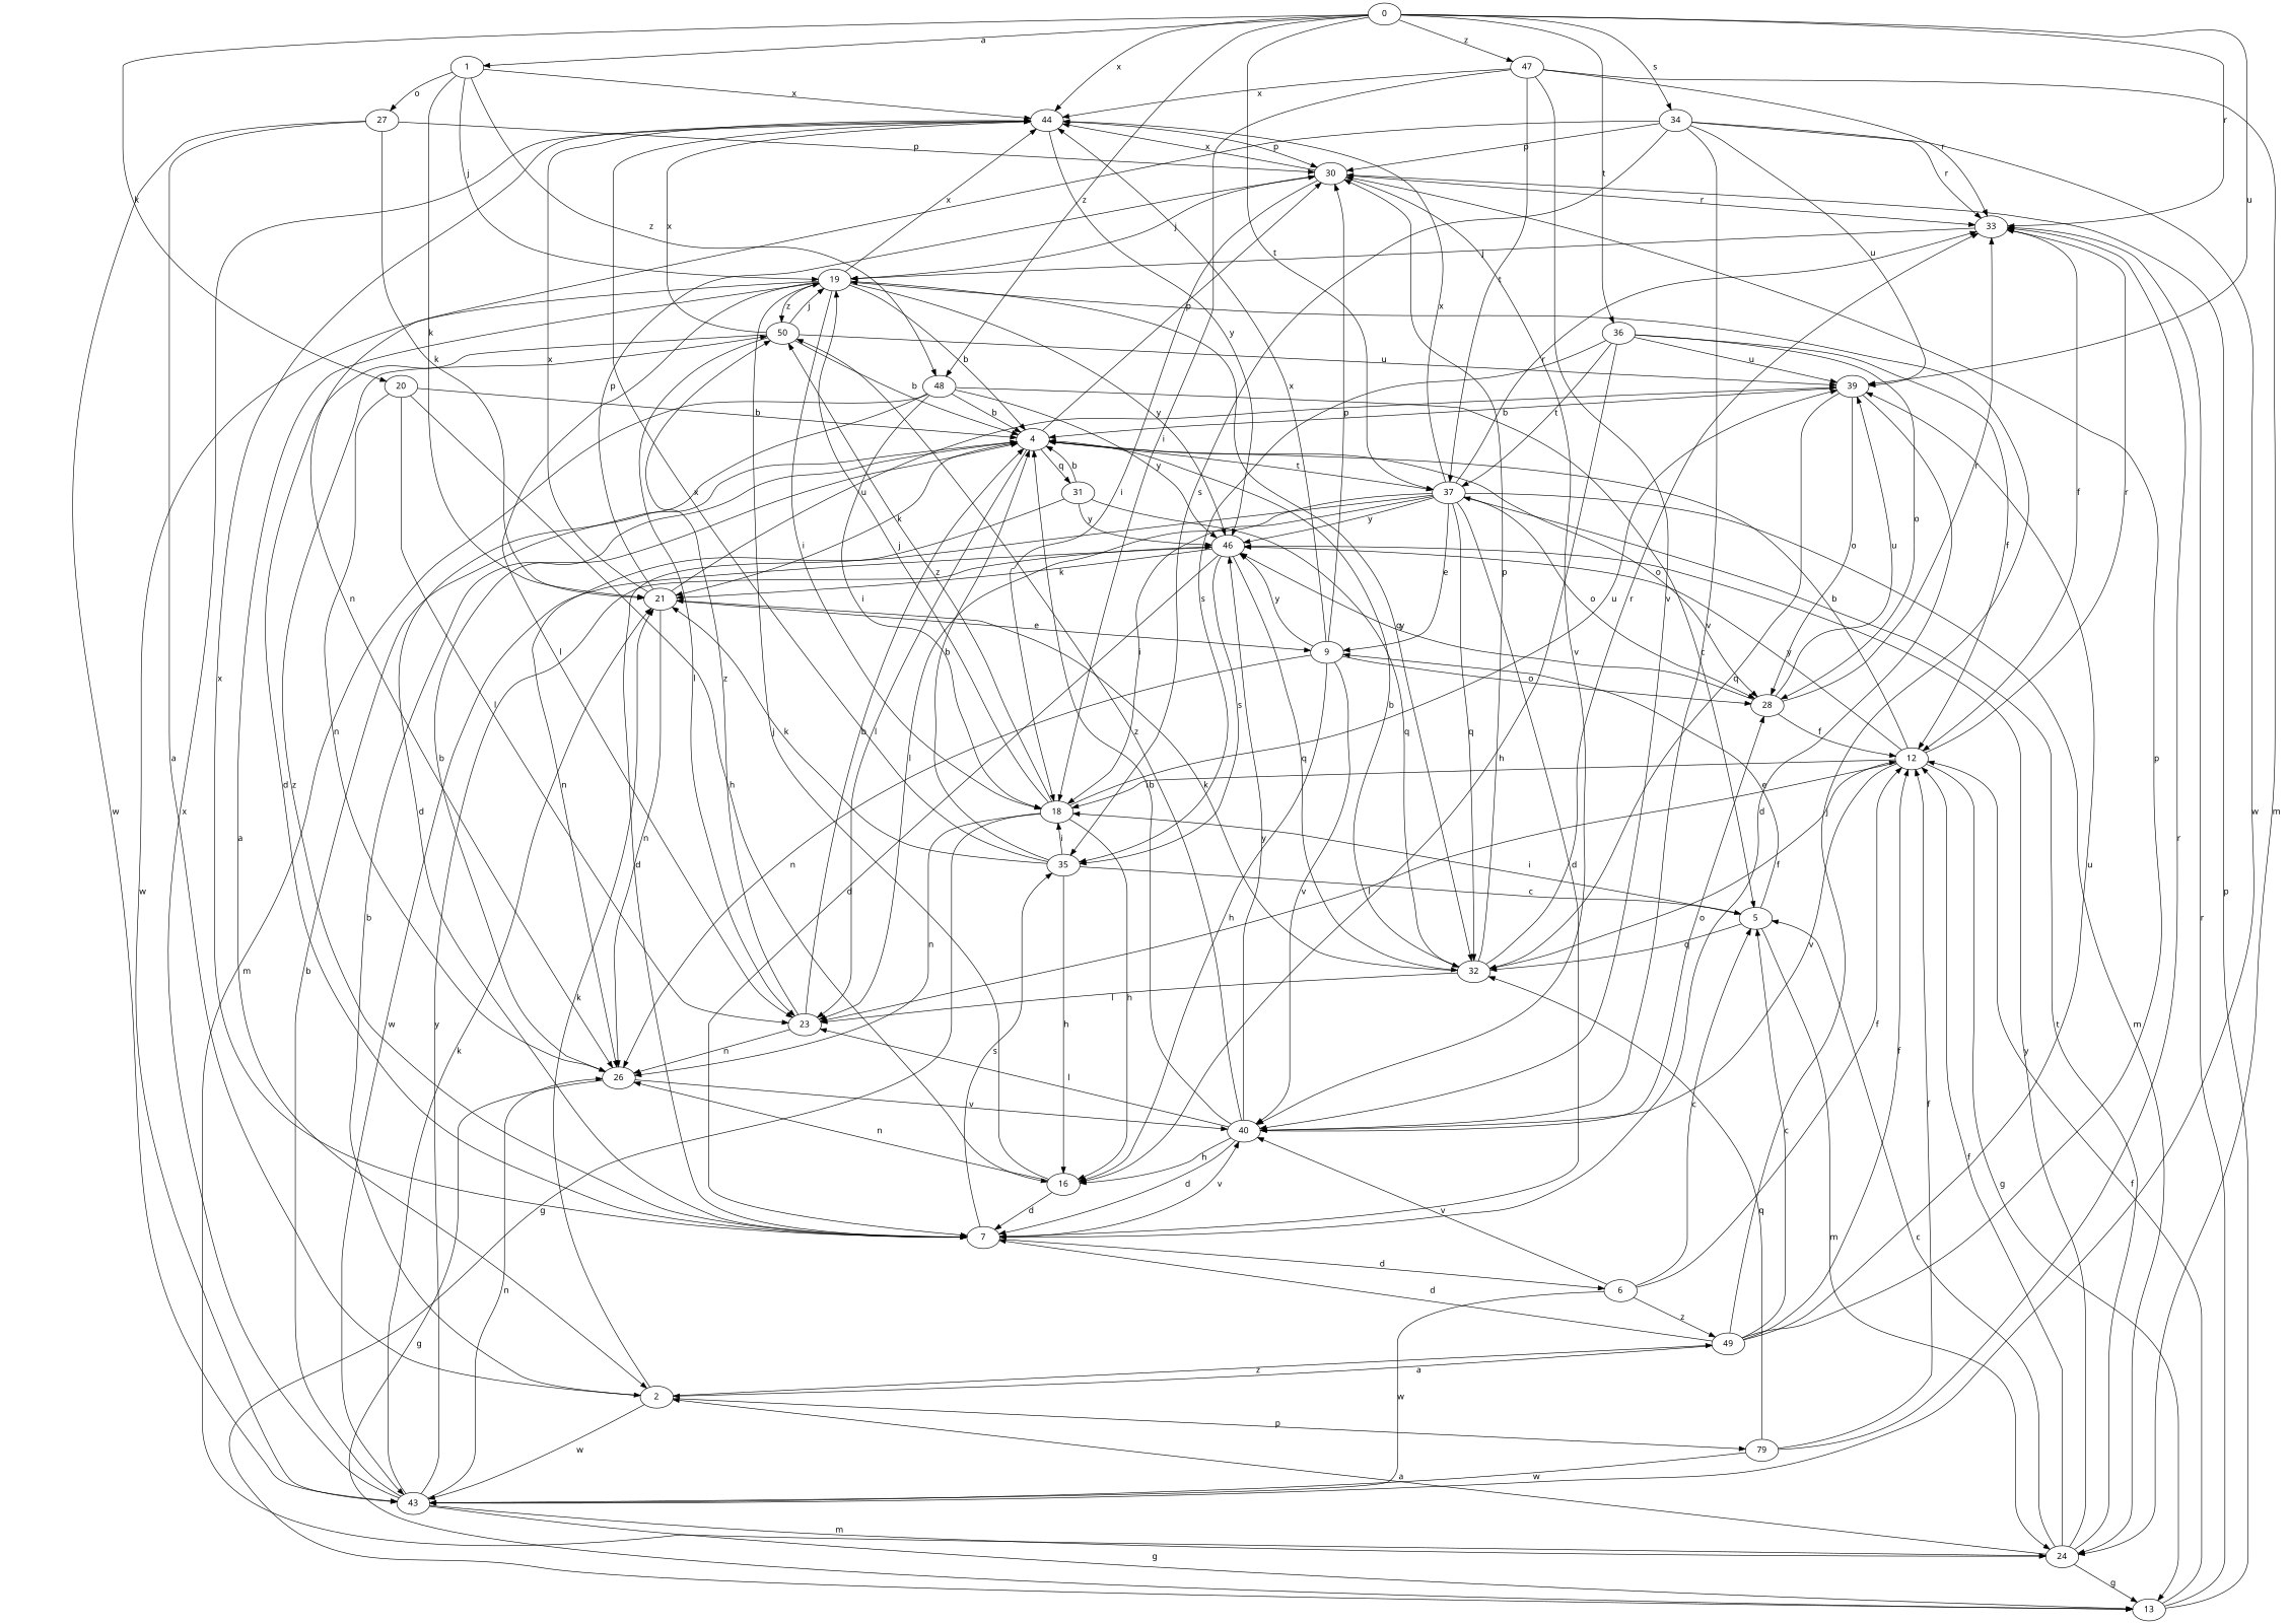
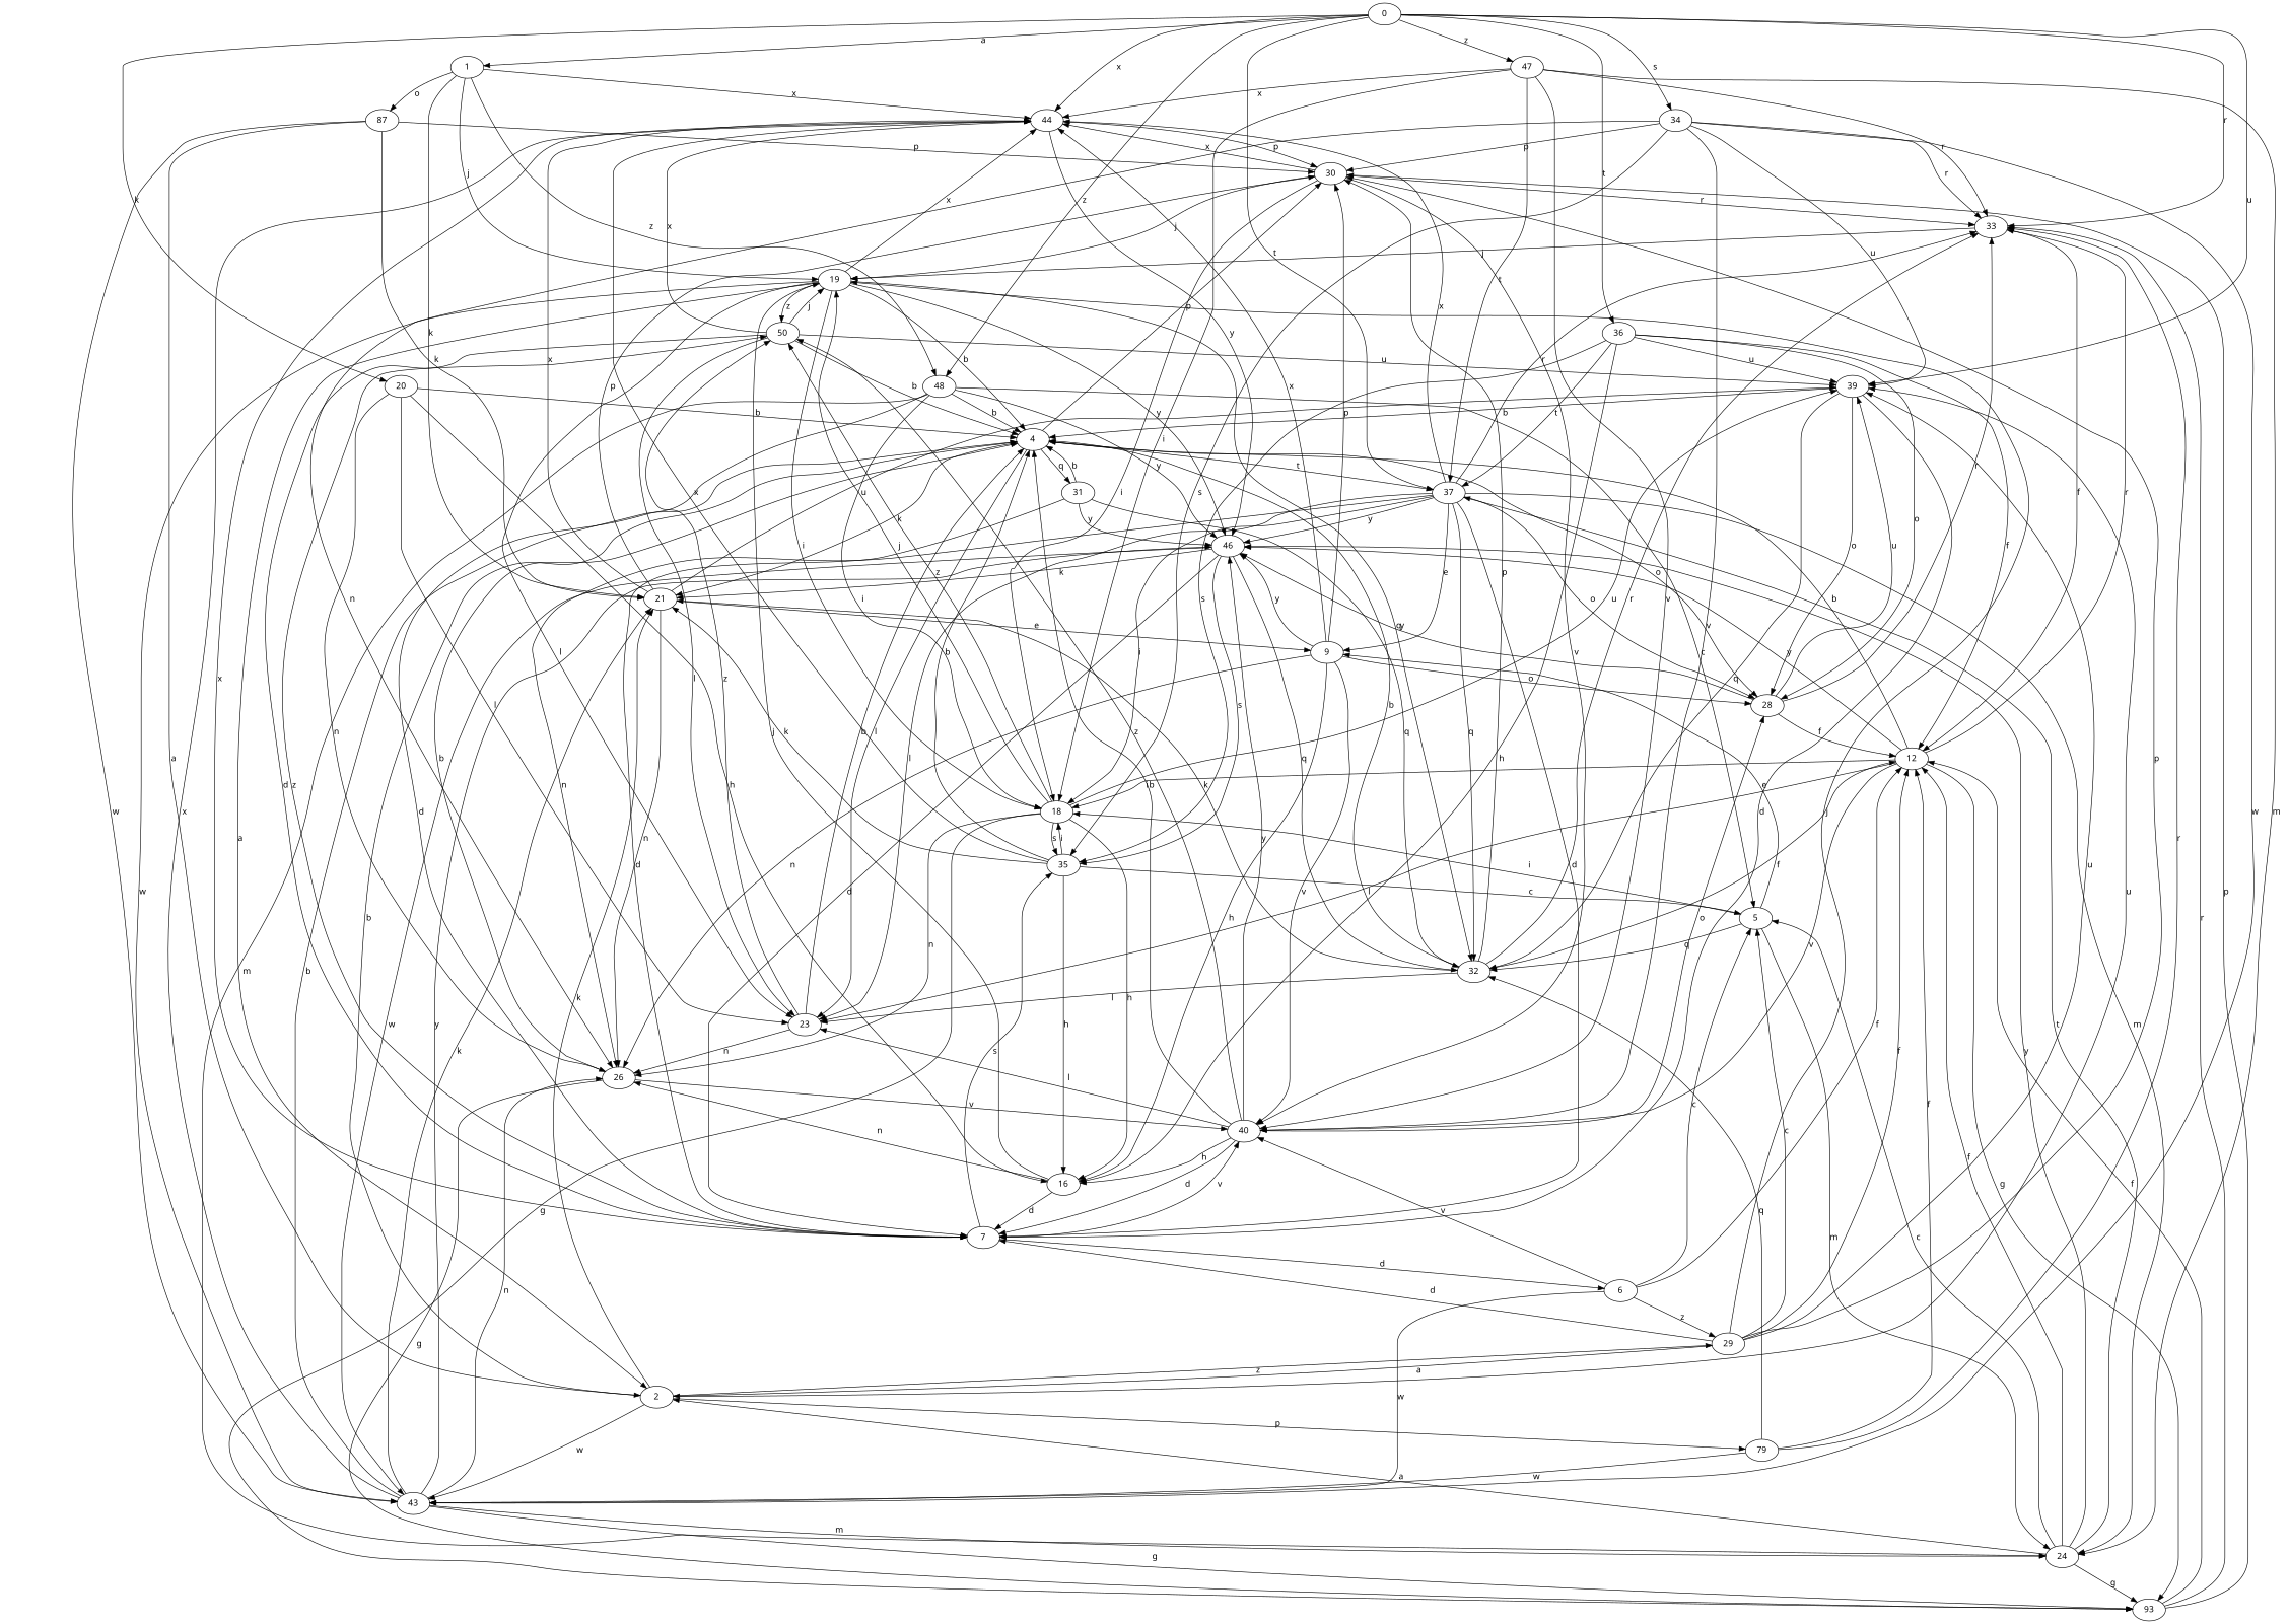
  strict digraph {
    fontname="Noto Sans"
    node [fontname="Noto Sans"]
    edge [fontname="Noto Sans"]
    0
    1
    20
    33
    34
    36
    37
    39
    44
    47
    48
    19
    21
-   27
+   27 [label=87]
    4
    23
    16
    26
    12
    43
    30
    40
    35
    28
    9
    18
    24
    32
    7
    46
    5
    2
    50
    n34 [label=79]
-   49
+   49 [label=29]
    31
-   13
+   13 [label=93]
    6
    0 -> 1 [label=a]
    0 -> 20 [label=k]
    0 -> 33 [label=r]
    0 -> 34 [label=s]
    0 -> 36 [label=t]
    0 -> 37 [label=t]
    0 -> 39 [label=u]
    0 -> 44 [label=x]
    0 -> 47 [label=z]
    0 -> 48 [label=z]
    1 -> 44 [label=x]
    1 -> 48 [label=z]
    1 -> 19 [label=j]
    1 -> 21 [label=k]
    1 -> 27 [label=o]
    20 -> 4 [label=b]
    20 -> 23 [label=l]
    20 -> 16 [label=h]
    20 -> 26 [label=n]
    33 -> 19 [label=j]
    33 -> 12 [label=f]
    34 -> 33 [label=r]
    34 -> 39 [label=u]
    34 -> 26 [label=n]
    34 -> 43 [label=w]
    34 -> 30 [label=p]
    34 -> 40 [label=v]
    34 -> 35 [label=s]
    36 -> 37 [label=t]
    36 -> 39 [label=u]
    36 -> 16 [label=h]
    36 -> 12 [label=f]
    36 -> 35 [label=s]
    36 -> 28 [label=o]
    37 -> 33 [label=r]
    37 -> 44 [label=x]
    37 -> 23 [label=l]
    37 -> 26 [label=n]
    37 -> 28 [label=o]
    37 -> 9 [label=e]
    37 -> 18 [label=i]
    37 -> 24 [label=m]
    37 -> 32 [label=q]
    37 -> 7 [label=d]
    37 -> 46 [label=y]
    39 -> 4 [label=b]
    39 -> 28 [label=o]
    39 -> 32 [label=q]
    39 -> 7 [label=d]
    44 -> 30 [label=p]
    44 -> 46 [label=y]
    47 -> 33 [label=r]
    47 -> 37 [label=t]
    47 -> 44 [label=x]
    47 -> 40 [label=v]
    47 -> 18 [label=i]
    47 -> 24 [label=m]
    48 -> 4 [label=b]
    48 -> 18 [label=i]
    48 -> 24 [label=m]
    48 -> 7 [label=d]
    48 -> 46 [label=y]
    48 -> 5 [label=c]
    19 -> 44 [label=x]
    19 -> 4 [label=b]
    19 -> 23 [label=l]
    19 -> 43 [label=w]
    19 -> 18 [label=i]
    19 -> 32 [label=q]
    19 -> 46 [label=y]
    19 -> 2 [label=a]
    19 -> 50 [label=z]
    21 -> 39 [label=u]
    21 -> 44 [label=x]
    21 -> 26 [label=n]
    21 -> 30 [label=p]
    21 -> 9 [label=e]
    27 -> 21 [label=k]
    27 -> 43 [label=w]
    27 -> 30 [label=p]
    27 -> 2 [label=a]
    4 -> 37 [label=t]
    4 -> 21 [label=k]
    4 -> 23 [label=l]
    4 -> 30 [label=p]
    4 -> 28 [label=o]
    4 -> 31 [label=q]
    23 -> 4 [label=b]
    23 -> 26 [label=n]
    23 -> 50 [label=z]
    16 -> 19 [label=j]
    16 -> 26 [label=n]
    16 -> 7 [label=d]
    26 -> 4 [label=b]
    26 -> 40 [label=v]
    26 -> 13 [label=g]
    12 -> 33 [label=r]
    12 -> 4 [label=b]
    12 -> 23 [label=l]
    12 -> 40 [label=v]
    12 -> 18 [label=i]
    12 -> 46 [label=y]
    12 -> 13 [label=g]
    43 -> 44 [label=x]
    43 -> 21 [label=k]
    43 -> 4 [label=b]
    43 -> 26 [label=n]
    43 -> 24 [label=m]
    43 -> 46 [label=y]
    43 -> 13 [label=g]
    30 -> 33 [label=r]
    30 -> 44 [label=x]
    30 -> 19 [label=j]
    30 -> 40 [label=v]
    30 -> 18 [label=i]
    40 -> 4 [label=b]
    40 -> 23 [label=l]
    40 -> 16 [label=h]
    40 -> 28 [label=o]
    40 -> 7 [label=d]
    40 -> 46 [label=y]
    40 -> 50 [label=z]
    35 -> 44 [label=x]
    35 -> 21 [label=k]
    35 -> 4 [label=b]
    35 -> 16 [label=h]
    35 -> 18 [label=i]
    35 -> 5 [label=c]
    28 -> 33 [label=r]
    28 -> 39 [label=u]
    28 -> 12 [label=f]
    28 -> 46 [label=y]
    9 -> 44 [label=x]
    9 -> 16 [label=h]
    9 -> 26 [label=n]
    9 -> 30 [label=p]
    9 -> 40 [label=v]
    9 -> 28 [label=o]
    9 -> 46 [label=y]
    18 -> 39 [label=u]
    18 -> 19 [label=j]
    18 -> 16 [label=h]
    18 -> 26 [label=n]
+   18 -> 35 [label=s]
    18 -> 50 [label=z]
    18 -> 13 [label=g]
    24 -> 37 [label=t]
    24 -> 12 [label=f]
    24 -> 46 [label=y]
    24 -> 5 [label=c]
    24 -> 2 [label=a]
    24 -> 13 [label=g]
    32 -> 33 [label=r]
    32 -> 21 [label=k]
    32 -> 4 [label=b]
    32 -> 23 [label=l]
    32 -> 12 [label=f]
    32 -> 30 [label=p]
    7 -> 44 [label=x]
    7 -> 40 [label=v]
    7 -> 35 [label=s]
    7 -> 50 [label=z]
    7 -> 6 [label=d]
    46 -> 21 [label=k]
    46 -> 43 [label=w]
    46 -> 35 [label=s]
    46 -> 32 [label=q]
    46 -> 7 [label=d]
    5 -> 9 [label=e]
    5 -> 18 [label=i]
    5 -> 24 [label=m]
    5 -> 32 [label=q]
+   2 -> 39 [label=u]
    2 -> 21 [label=k]
    2 -> 4 [label=b]
    2 -> 43 [label=w]
    2 -> n34 [label=p]
    2 -> 49 [label=z]
    50 -> 39 [label=u]
    50 -> 44 [label=x]
    50 -> 19 [label=j]
    50 -> 4 [label=b]
    50 -> 23 [label=l]
    50 -> 7 [label=d]
    n34 -> 33 [label=r]
    n34 -> 12 [label=f]
    n34 -> 43 [label=w]
    n34 -> 32 [label=q]
    49 -> 39 [label=u]
    49 -> 19 [label=j]
    49 -> 12 [label=f]
    49 -> 30 [label=p]
    49 -> 7 [label=d]
    49 -> 5 [label=c]
    49 -> 2 [label=a]
    31 -> 4 [label=b]
    31 -> 32 [label=q]
    31 -> 7 [label=d]
    31 -> 46 [label=y]
    13 -> 33 [label=r]
    13 -> 12 [label=f]
    13 -> 30 [label=p]
    6 -> 12 [label=f]
    6 -> 43 [label=w]
    6 -> 40 [label=v]
    6 -> 5 [label=c]
    6 -> 49 [label=z]
  }
